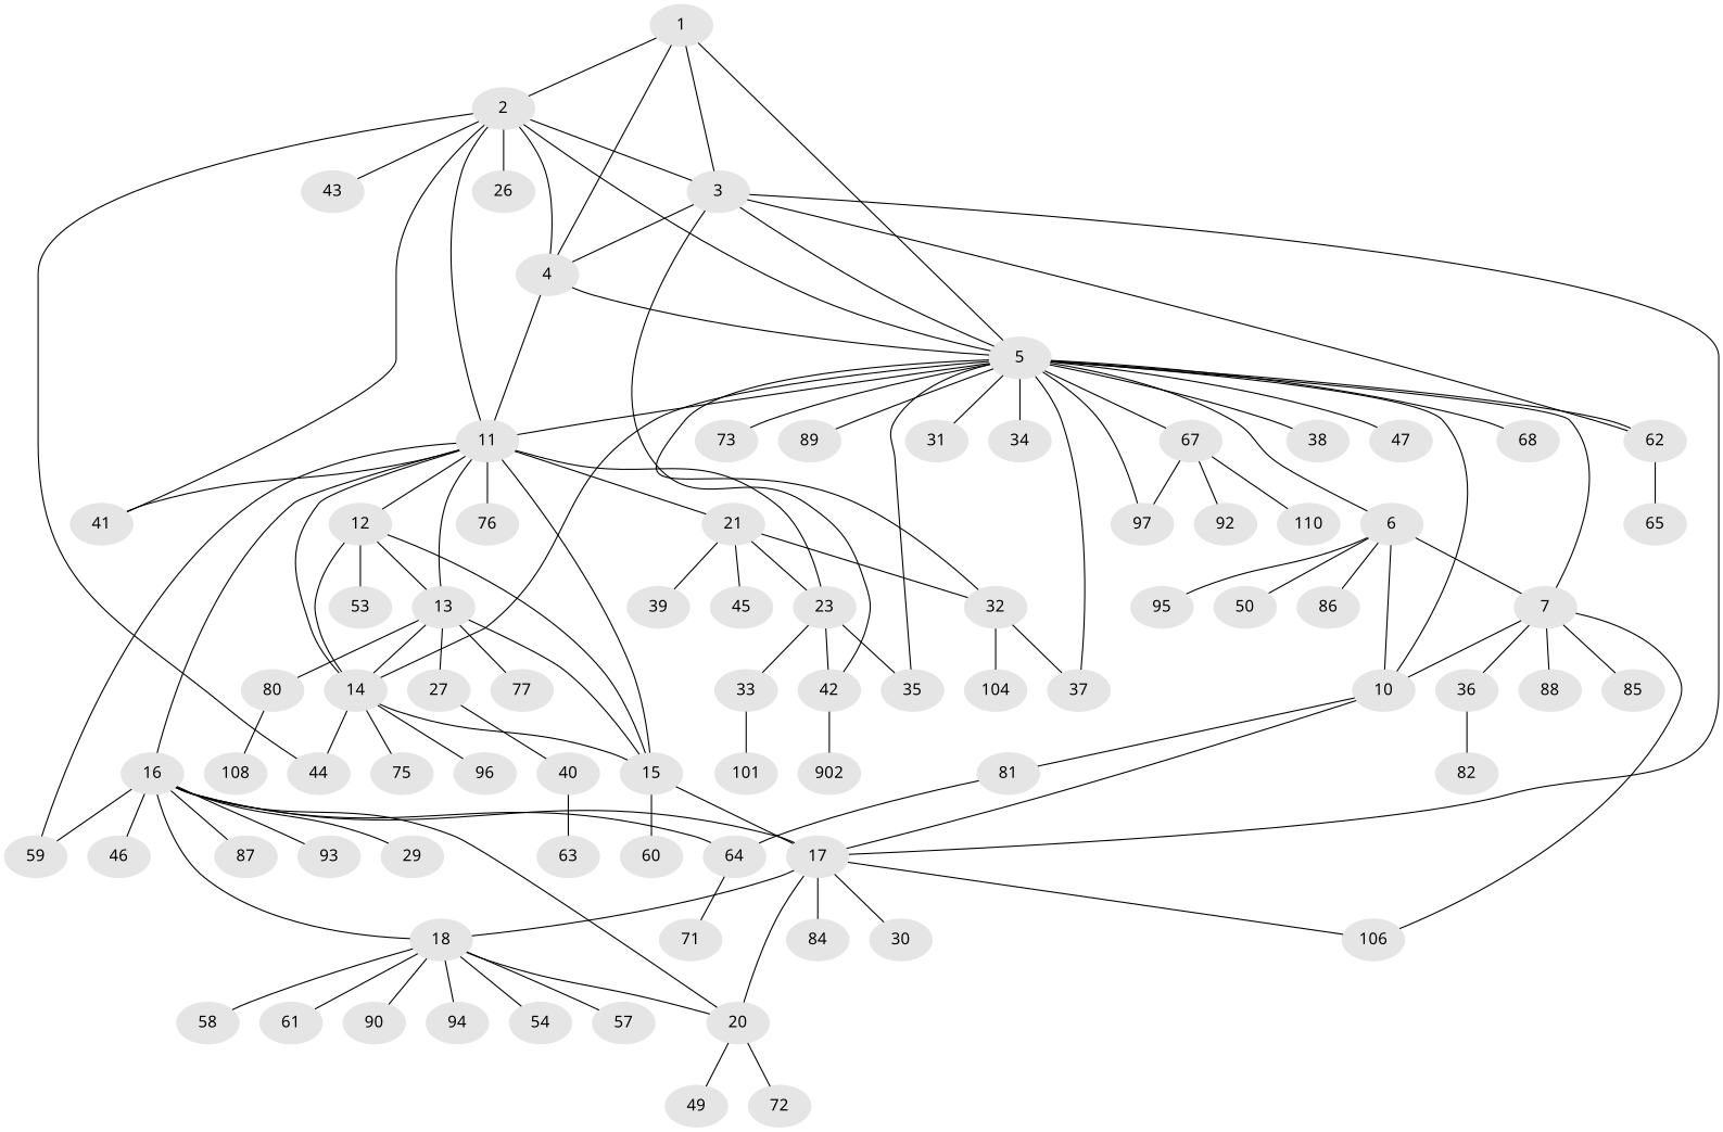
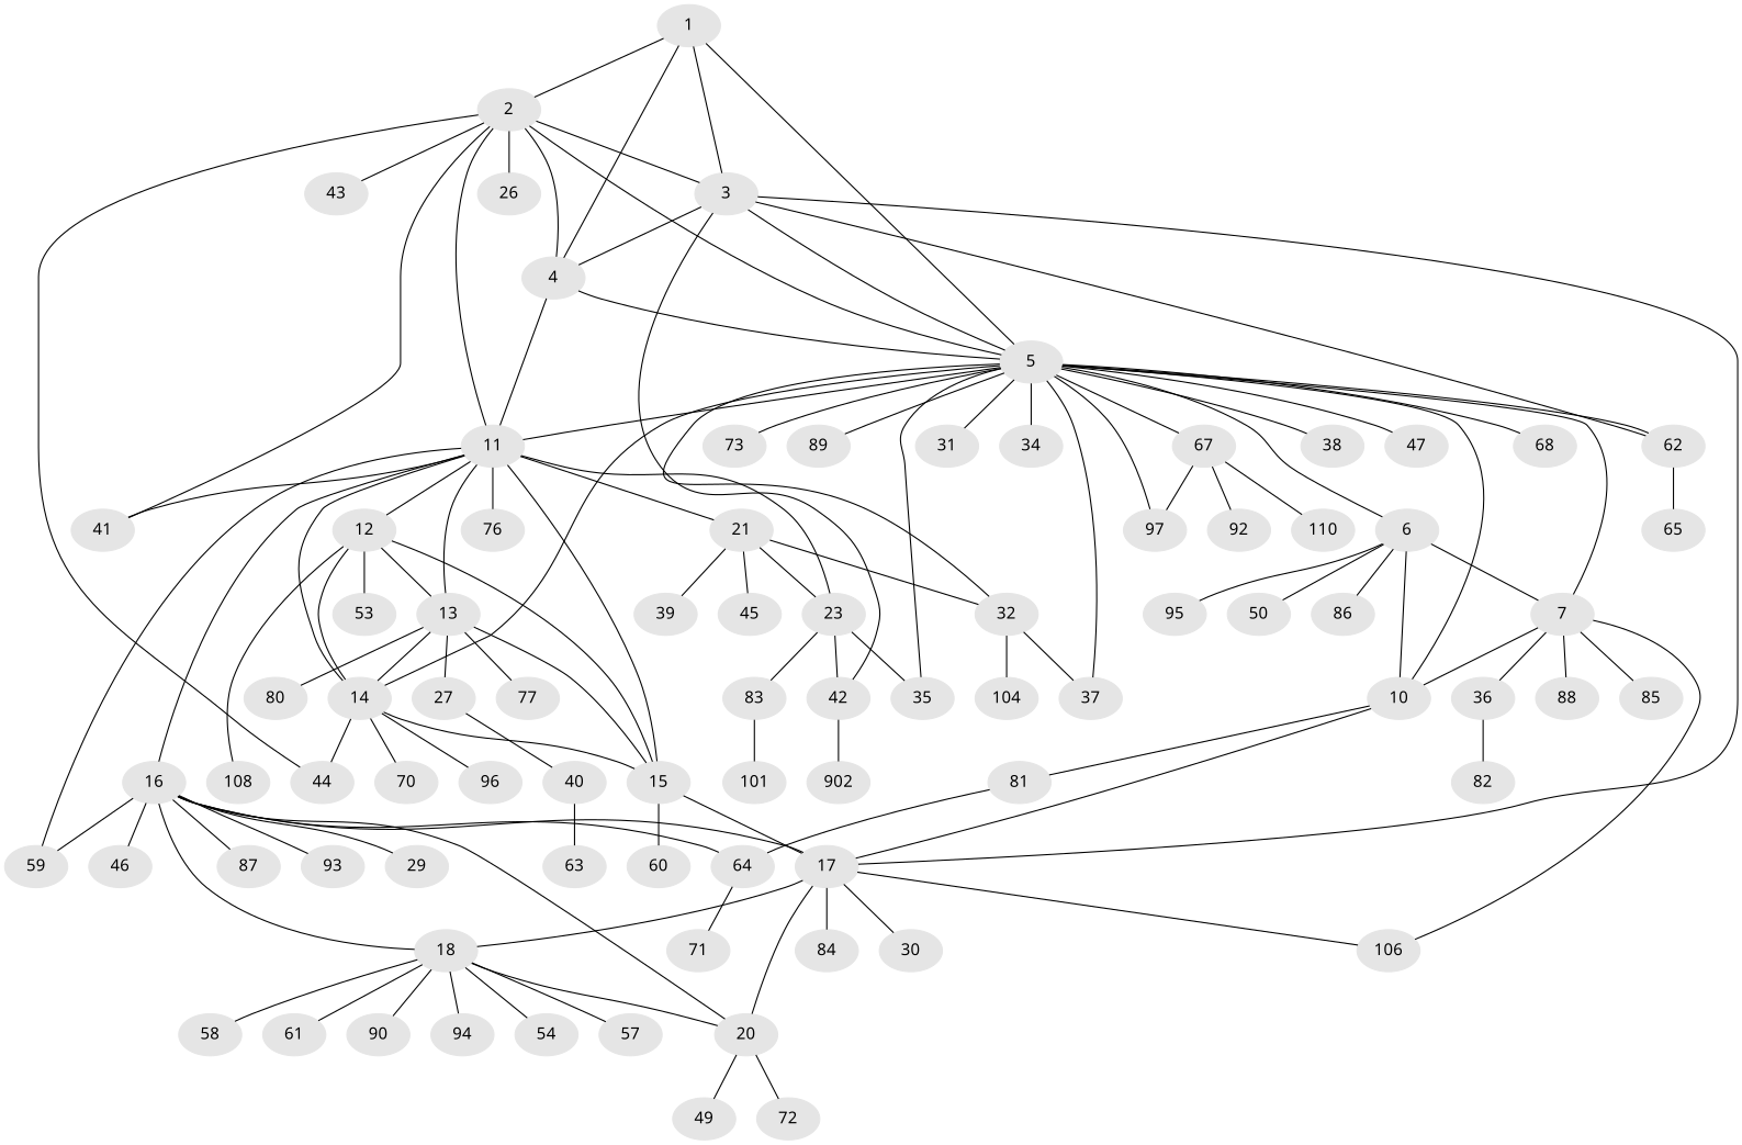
  graph {
    fontname="Noto Sans"
    node [color=gray90 fontname="Noto Sans" style=filled]
    edge [fontname="Noto Sans"]
    1 [super="+66"]
    2 [super="+79"]
    3 [super="+98"]
    4 [super="+103"]
    5 [super="+9"]
    11 [super="+22"]
    26
    41
    43
    44
    17 [super="+19"]
    42 [super="+91"]
    62
    6 [super="+8"]
    7 [super="+48"]
    10 [super="+69"]
    14 [super="+56"]
    31
    32 [super="+55"]
    34 [super="+109"]
    35
    37
    38
    47
    67
    68
    73
    89
    97 [super="+99"]
    23 [super="+25"]
    12 [super="+52"]
    13 [super="+51"]
    15 [super="+28"]
    16 [super="+33"]
    21 [super="+24"]
    59
    76
    106
    18 [super="+111"]
    20 [super="+75"]
    30
    84
    n43 [label=902 super="+112"]
    65
    50
    86
    95
    36
    85
    88
    81
-   70 [super="+74" label=75]
+   70 [super="+74"]
    96
    104
    92
    110
-   83 [label=33]
+   83
    82
    64 [super="+100"]
    71
    53
    108
    27
    77
    80
    60
    29
    46
    87
    93
    39
    45
    40 [super="+78"]
    54
    57
    58
    61
    90 [super="+105"]
    94
    49 [super="+107"]
    72
    101
    63
    1 -- 2
    1 -- 3
    1 -- 4
    1 -- 5
    2 -- 3
    2 -- 4
    2 -- 5
    2 -- 11
    2 -- 26
    2 -- 41
    2 -- 43
    2 -- 44
    3 -- 4
    3 -- 5
    3 -- 17
    3 -- 42
    3 -- 62
    4 -- 5
    4 -- 11
    5 -- 11
    5 -- 62
    5 -- 6 [weight=2]
    5 -- 7
    5 -- 10
    5 -- 14
    5 -- 31
    5 -- 32
    5 -- 34
    5 -- 35
    5 -- 37
    5 -- 38
    5 -- 47
    5 -- 67
    5 -- 68
    5 -- 73
    5 -- 89
    5 -- 97
    11 -- 41
    11 -- 14
    11 -- 23 [weight=2]
    11 -- 12
    11 -- 13
    11 -- 15
    11 -- 16
    11 -- 21 [weight=2]
    11 -- 59
    11 -- 76
    17 -- 106
    17 -- 18 [weight=2]
    17 -- 20 [weight=2]
    17 -- 30
    17 -- 84
    42 -- n43
    62 -- 65
    6 -- 7 [weight=2]
    6 -- 10 [weight=2]
    6 -- 50
    6 -- 86
    6 -- 95
    7 -- 10
    7 -- 106
    7 -- 36
    7 -- 85
    7 -- 88
    10 -- 17 [weight=2]
    10 -- 81
    14 -- 44
    14 -- 15
    14 -- 70
    14 -- 96
    32 -- 37
    32 -- 104
    67 -- 97
    67 -- 92
    67 -- 110
    23 -- 42
    23 -- 35
    23 -- 83
    12 -- 14
    12 -- 13
    12 -- 15
    12 -- 53
-   80 -- 108
+   12 -- 108
    13 -- 14
    13 -- 15
    13 -- 27
    13 -- 77
    13 -- 80
    15 -- 17
    15 -- 60
    16 -- 17 [weight=2]
    16 -- 59
    16 -- 18
    16 -- 20
    16 -- 64
    16 -- 29
    16 -- 46
    16 -- 87
    16 -- 93
    21 -- 32
    21 -- 23 [weight=4]
    21 -- 39
    21 -- 45
    18 -- 20
    18 -- 54
    18 -- 57
    18 -- 58
    18 -- 61
    18 -- 90
    18 -- 94
    20 -- 49
    20 -- 72
    36 -- 82
    81 -- 64
    83 -- 101
    64 -- 71
    27 -- 40
    40 -- 63
  }
